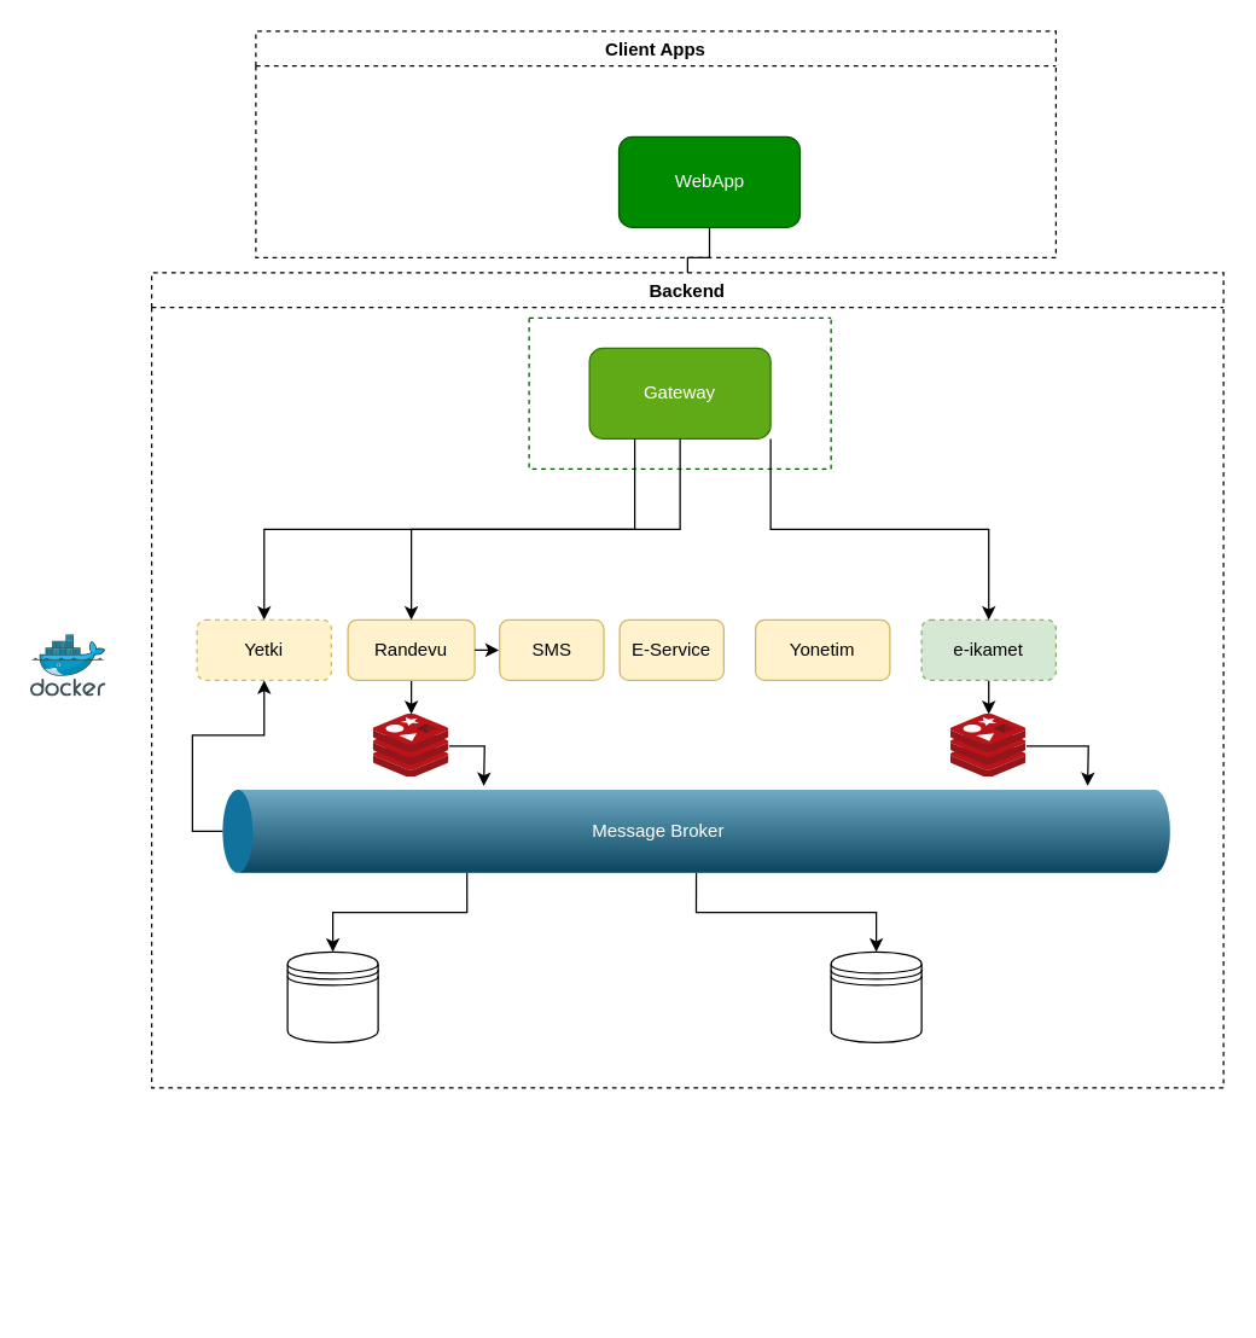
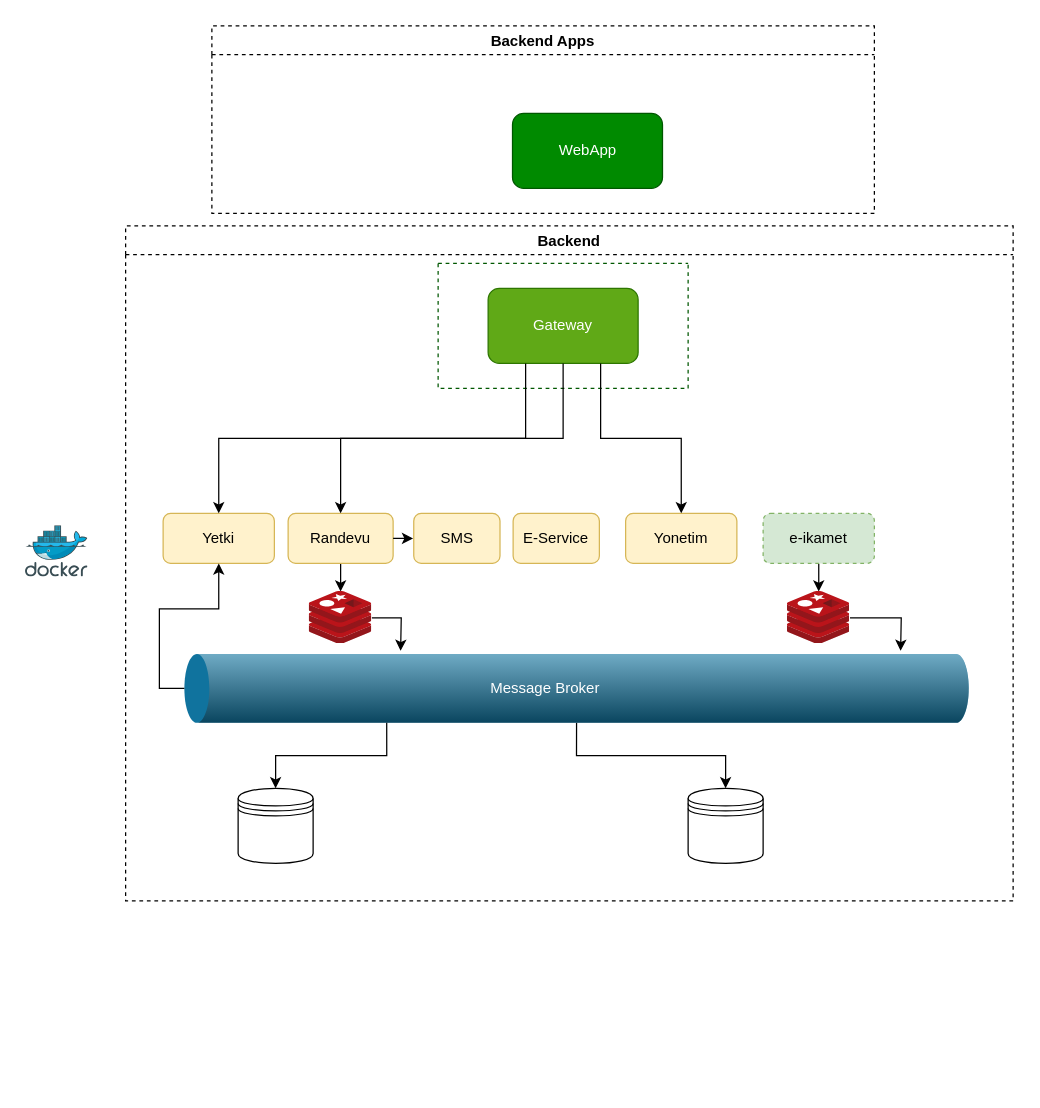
  <mxCell id="0" />
  <mxCell id="1" parent="0" />
- <mxCell id="2" value="Client Apps" style="swimlane;fontColor=#000000;dashed=1;" parent="1" vertex="1"><mxGeometry x="169" y="20" width="530" height="150" as="geometry" /></mxCell>
+ <mxCell id="2" value="Backend Apps" style="swimlane;fontColor=#000000;dashed=1;" parent="1" vertex="1"><mxGeometry x="169" y="20" width="530" height="150" as="geometry" /></mxCell>
  <mxCell id="3" value="WebApp" style="rounded=1;whiteSpace=wrap;html=1;fontColor=#ffffff;fillColor=#008a00;strokeColor=#005700;" parent="2" vertex="1"><mxGeometry x="240.5" y="70" width="120" height="60" as="geometry" /></mxCell>
  <mxCell id="4" value="Backend" style="swimlane;fontColor=#000000;dashed=1;" parent="1" vertex="1"><mxGeometry x="100" y="180" width="710" height="540" as="geometry" /></mxCell>
  <mxCell id="5" value="" style="group" parent="4" vertex="1" connectable="0"><mxGeometry x="110" y="350" width="454" height="333.75" as="geometry" /></mxCell>
  <mxCell id="6" style="edgeStyle=orthogonalEdgeStyle;rounded=0;orthogonalLoop=1;jettySize=auto;html=1;exitX=0;exitY=0;exitDx=0;exitDy=313.75;exitPerimeter=0;" parent="5" source="7" target="9" edge="1"><mxGeometry relative="1" as="geometry" /></mxCell>
  <mxCell id="7" value="" style="verticalLabelPosition=bottom;verticalAlign=top;html=1;shape=mxgraph.infographic.cylinder;fillColor=#10739E;strokeColor=none;rotation=-90;" parent="5" vertex="1"><mxGeometry x="223.23" y="-293.75" width="55.03" height="627.5" as="geometry" /></mxCell>
  <mxCell id="8" value="Message Broker&amp;nbsp;" style="text;html=1;align=center;verticalAlign=middle;whiteSpace=wrap;rounded=0;fontColor=#FFFFFF;" parent="5" vertex="1"><mxGeometry x="137.576" y="5" width="178.848" height="30" as="geometry" /></mxCell>
  <mxCell id="9" value="" style="shape=datastore;whiteSpace=wrap;html=1;fontColor=#000000;" parent="5" vertex="1"><mxGeometry x="340.0" y="100" width="60" height="60" as="geometry" /></mxCell>
  <mxCell id="10" value="" style="shape=datastore;whiteSpace=wrap;html=1;fontColor=#000000;" parent="5" vertex="1"><mxGeometry x="-20" y="100" width="60" height="60" as="geometry" /></mxCell>
  <mxCell id="11" style="edgeStyle=orthogonalEdgeStyle;rounded=0;orthogonalLoop=1;jettySize=auto;html=1;exitX=0;exitY=0;exitDx=0;exitDy=161.875;exitPerimeter=0;entryX=0.5;entryY=0;entryDx=0;entryDy=0;fontColor=#000000;" parent="5" source="7" target="10" edge="1"><mxGeometry relative="1" as="geometry" /></mxCell>
  <mxCell id="12" value="" style="swimlane;startSize=0;dashed=1;fontColor=#ffffff;fillColor=#008a00;strokeColor=#005700;" parent="4" vertex="1"><mxGeometry x="250" y="30" width="200" height="100" as="geometry" /></mxCell>
  <mxCell id="13" value="Gateway" style="rounded=1;whiteSpace=wrap;html=1;fontColor=#ffffff;fillColor=#60a917;strokeColor=#2D7600;" parent="12" vertex="1"><mxGeometry x="40" y="20" width="120" height="60" as="geometry" /></mxCell>
- <mxCell id="14" value="Yetki" style="rounded=1;whiteSpace=wrap;html=1;fillColor=#fff2cc;strokeColor=#d6b656;dashed=1;" parent="4" vertex="1"><mxGeometry x="30" y="230" width="89" height="40" as="geometry" /></mxCell>
+ <mxCell id="14" value="Yetki" style="rounded=1;whiteSpace=wrap;html=1;fillColor=#fff2cc;strokeColor=#d6b656;" parent="4" vertex="1"><mxGeometry x="30" y="230" width="89" height="40" as="geometry" /></mxCell>
  <mxCell id="15" style="edgeStyle=orthogonalEdgeStyle;rounded=0;orthogonalLoop=1;jettySize=auto;html=1;exitX=0.5;exitY=1;exitDx=0;exitDy=0;fontColor=#000000;" parent="4" source="16" target="22" edge="1"><mxGeometry relative="1" as="geometry" /></mxCell>
  <mxCell id="16" value="Randevu" style="rounded=1;whiteSpace=wrap;html=1;fillColor=#fff2cc;strokeColor=#d6b656;" parent="4" vertex="1"><mxGeometry x="130" y="230" width="84" height="40" as="geometry" /></mxCell>
  <mxCell id="17" value="SMS" style="rounded=1;whiteSpace=wrap;html=1;fillColor=#fff2cc;strokeColor=#d6b656;" parent="4" vertex="1"><mxGeometry x="230.5" y="230" width="69" height="40" as="geometry" /></mxCell>
  <mxCell id="18" value="E-Service" style="rounded=1;whiteSpace=wrap;html=1;fillColor=#fff2cc;strokeColor=#d6b656;" parent="4" vertex="1"><mxGeometry x="310" y="230" width="69" height="40" as="geometry" /></mxCell>
  <mxCell id="19" value="Yonetim" style="rounded=1;whiteSpace=wrap;html=1;fillColor=#fff2cc;strokeColor=#d6b656;" parent="4" vertex="1"><mxGeometry x="400" y="230" width="89" height="40" as="geometry" /></mxCell>
  <mxCell id="20" style="edgeStyle=orthogonalEdgeStyle;rounded=0;orthogonalLoop=1;jettySize=auto;html=1;exitX=0.5;exitY=1;exitDx=0;exitDy=0;" parent="4" source="21" target="27" edge="1"><mxGeometry relative="1" as="geometry" /></mxCell>
  <mxCell id="21" value="e-ikamet" style="rounded=1;whiteSpace=wrap;html=1;fontColor=#000000;dashed=1;fillColor=#d5e8d4;strokeColor=#82b366;" parent="4" vertex="1"><mxGeometry x="510" y="230" width="89" height="40" as="geometry" /></mxCell>
  <mxCell id="22" value="" style="sketch=0;aspect=fixed;html=1;points=[];align=center;image;fontSize=12;image=img/lib/mscae/Cache_Redis_Product.svg;dashed=1;fontColor=#000000;" parent="4" vertex="1"><mxGeometry x="147" y="292.5" width="50" height="42" as="geometry" /></mxCell>
  <mxCell id="23" style="edgeStyle=orthogonalEdgeStyle;rounded=0;orthogonalLoop=1;jettySize=auto;html=1;exitX=0.25;exitY=1;exitDx=0;exitDy=0;entryX=0.5;entryY=0;entryDx=0;entryDy=0;fontColor=#000000;" parent="4" source="13" target="14" edge="1"><mxGeometry relative="1" as="geometry" /></mxCell>
  <mxCell id="24" style="edgeStyle=orthogonalEdgeStyle;rounded=0;orthogonalLoop=1;jettySize=auto;html=1;exitX=0.5;exitY=1;exitDx=0;exitDy=0;entryX=0.5;entryY=0;entryDx=0;entryDy=0;fontColor=#000000;" parent="4" source="13" target="16" edge="1"><mxGeometry relative="1" as="geometry" /></mxCell>
- <mxCell id="26" style="edgeStyle=orthogonalEdgeStyle;rounded=0;orthogonalLoop=1;jettySize=auto;html=1;exitX=1;exitY=1;exitDx=0;exitDy=0;entryX=0.5;entryY=0;entryDx=0;entryDy=0;fontColor=#000000;" parent="4" source="13" target="21" edge="1"><mxGeometry relative="1" as="geometry" /></mxCell>
+ <mxCell id="25" style="edgeStyle=orthogonalEdgeStyle;rounded=0;orthogonalLoop=1;jettySize=auto;html=1;exitX=0.75;exitY=1;exitDx=0;exitDy=0;entryX=0.5;entryY=0;entryDx=0;entryDy=0;fontColor=#000000;" parent="4" source="13" target="19" edge="1"><mxGeometry relative="1" as="geometry" /></mxCell>
  <mxCell id="27" value="" style="sketch=0;aspect=fixed;html=1;points=[];align=center;image;fontSize=12;image=img/lib/mscae/Cache_Redis_Product.svg;dashed=1;fontColor=#000000;" parent="4" vertex="1"><mxGeometry x="529.5" y="292.5" width="50" height="42" as="geometry" /></mxCell>
  <mxCell id="28" style="edgeStyle=orthogonalEdgeStyle;rounded=0;orthogonalLoop=1;jettySize=auto;html=1;exitX=0.5;exitY=0;exitDx=0;exitDy=0;exitPerimeter=0;entryX=0.5;entryY=1;entryDx=0;entryDy=0;" parent="4" source="7" target="14" edge="1"><mxGeometry relative="1" as="geometry" /></mxCell>
  <mxCell id="29" style="edgeStyle=orthogonalEdgeStyle;rounded=0;orthogonalLoop=1;jettySize=auto;html=1;exitX=1;exitY=0.5;exitDx=0;exitDy=0;fontColor=#000000;" parent="1" source="16" edge="1"><mxGeometry relative="1" as="geometry"><mxPoint x="330" y="430" as="targetPoint" /></mxGeometry></mxCell>
  <mxCell id="30" style="edgeStyle=orthogonalEdgeStyle;rounded=0;orthogonalLoop=1;jettySize=auto;html=1;fontColor=#000000;" parent="1" source="22" edge="1"><mxGeometry relative="1" as="geometry"><mxPoint x="320" y="520" as="targetPoint" /></mxGeometry></mxCell>
- <mxCell id="31" style="edgeStyle=orthogonalEdgeStyle;rounded=0;orthogonalLoop=1;jettySize=auto;html=1;exitX=0.5;exitY=1;exitDx=0;exitDy=0;fontColor=#000000;endArrow=none;endFill=0;" parent="1" source="3" target="4" edge="1"><mxGeometry relative="1" as="geometry" /></mxCell>
  <mxCell id="32" style="edgeStyle=orthogonalEdgeStyle;rounded=0;orthogonalLoop=1;jettySize=auto;html=1;" parent="1" source="27" edge="1"><mxGeometry relative="1" as="geometry"><mxPoint x="720" y="520" as="targetPoint" /></mxGeometry></mxCell>
  <mxCell id="33" value="" style="sketch=0;aspect=fixed;html=1;points=[];align=center;image;fontSize=12;image=img/lib/mscae/Docker.svg;fontColor=#000000;" parent="1" vertex="1"><mxGeometry x="20" y="420" width="50" height="41" as="geometry" /></mxCell>
